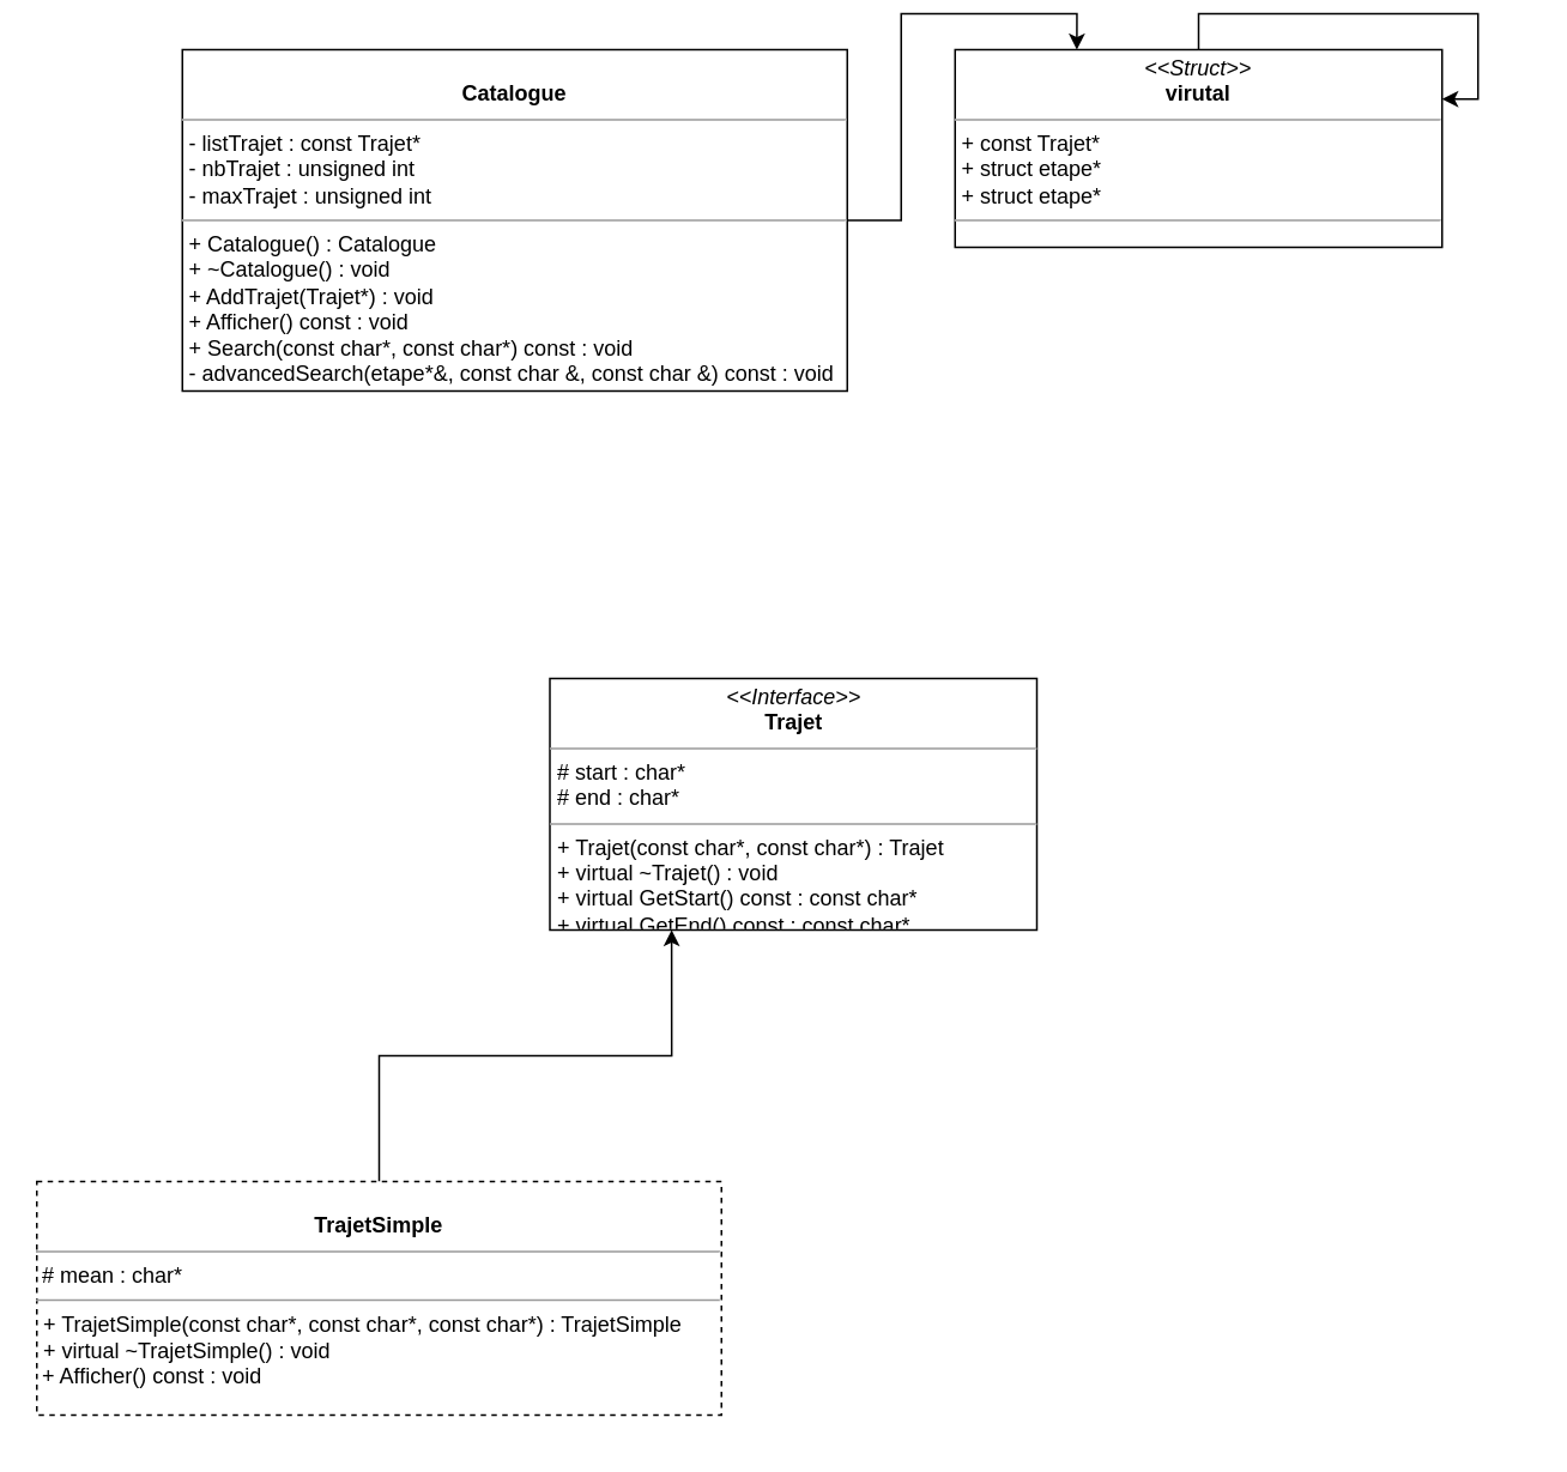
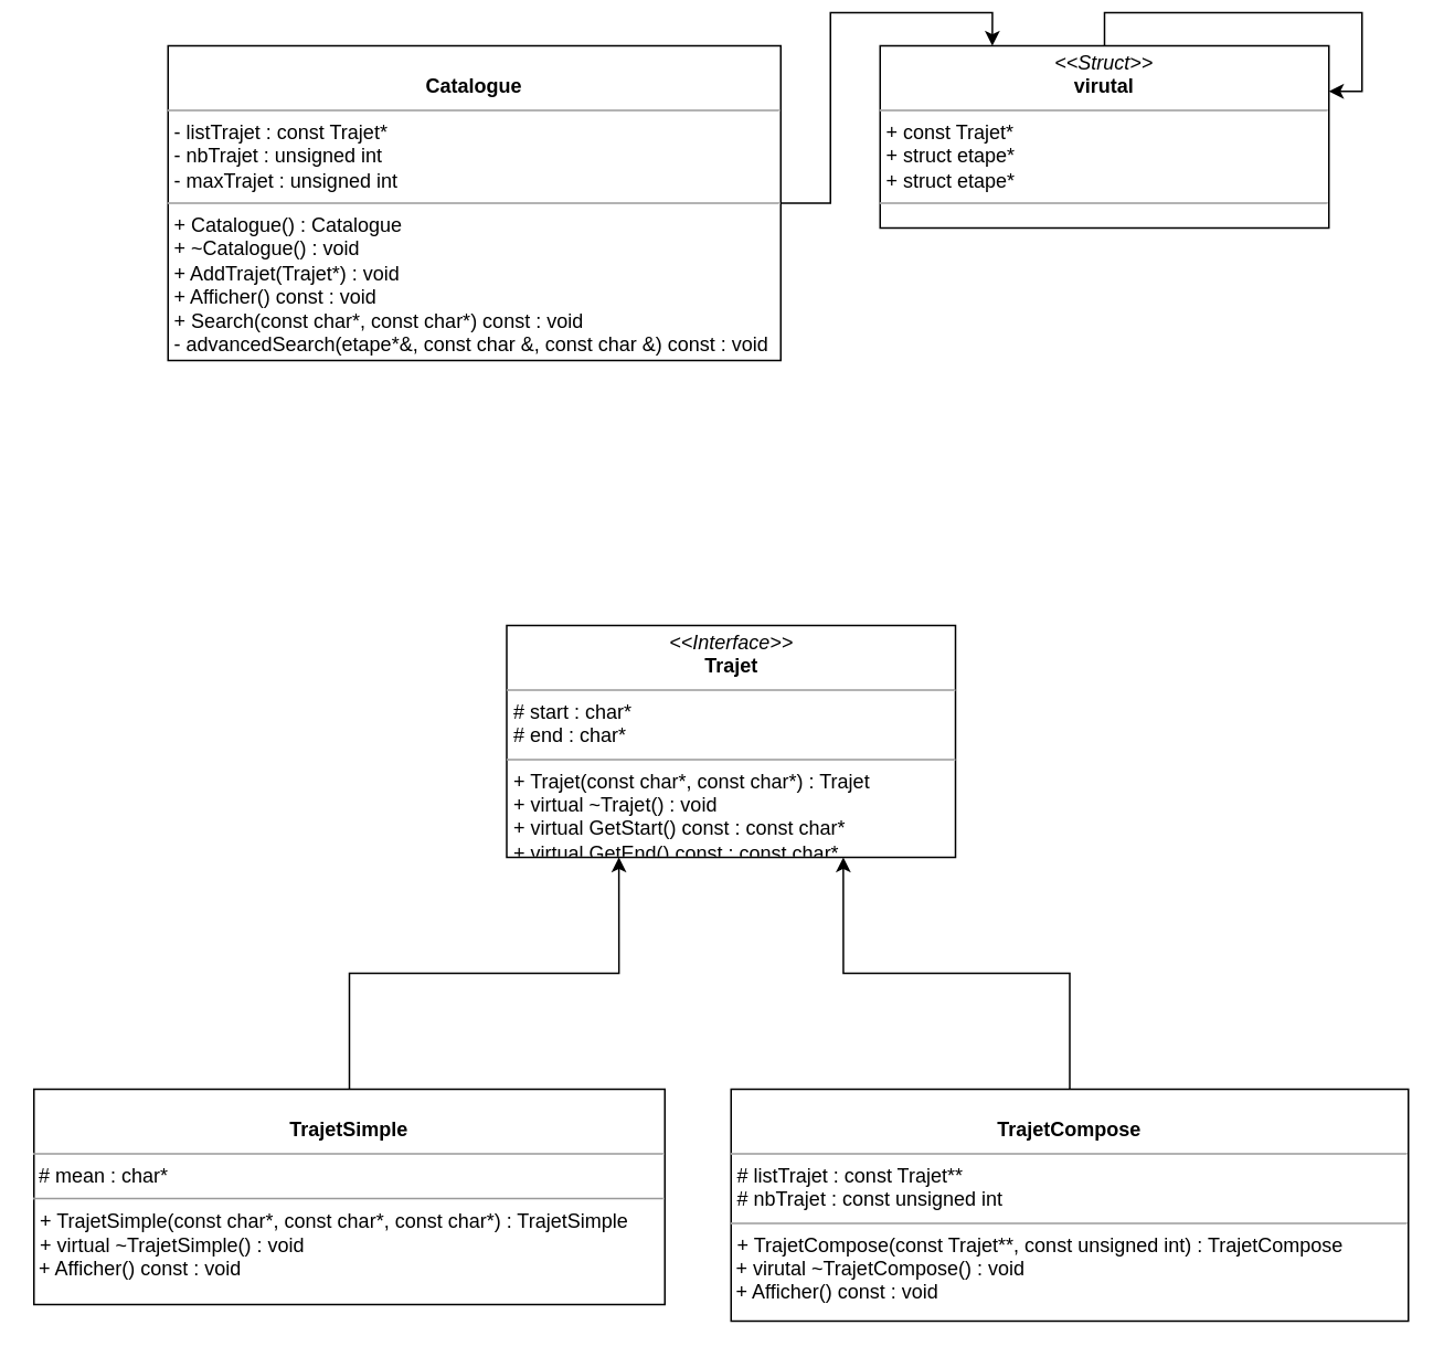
  <mxCell id="0" />
  <mxCell id="1" parent="0" />
  <mxCell id="2" value="&lt;p style=&quot;margin: 0px ; margin-top: 4px ; text-align: center&quot;&gt;&lt;i&gt;&amp;lt;&amp;lt;Interface&amp;gt;&amp;gt;&lt;/i&gt;&lt;br&gt;&lt;b&gt;Trajet&lt;/b&gt;&lt;/p&gt;&lt;hr size=&quot;1&quot;&gt;&lt;p style=&quot;margin: 0px ; margin-left: 4px&quot;&gt;# start : char*&lt;br&gt;# end : char*&lt;/p&gt;&lt;hr size=&quot;1&quot;&gt;&lt;p style=&quot;margin: 0px ; margin-left: 4px&quot;&gt;+ Trajet(const char*, const char*) : Trajet&lt;/p&gt;&lt;p style=&quot;margin: 0px ; margin-left: 4px&quot;&gt;+ virtual ~Trajet() : void&lt;br&gt;&lt;/p&gt;&lt;p style=&quot;margin: 0px ; margin-left: 4px&quot;&gt;+ virtual GetStart() const : const char*&lt;br&gt;+ virtual GetEnd() const : const char*&lt;/p&gt;&lt;p style=&quot;margin: 0px ; margin-left: 4px&quot;&gt;+ virtual Afficher() const : void&lt;br&gt;&lt;/p&gt;" style="verticalAlign=top;align=left;overflow=fill;fontSize=12;fontFamily=Helvetica;html=1;rounded=0;shadow=0;comic=0;labelBackgroundColor=none;strokeWidth=1" parent="1" vertex="1"><mxGeometry x="305.5" y="370" width="271" height="140" as="geometry" /></mxCell>
  <mxCell id="3" value="" style="edgeStyle=orthogonalEdgeStyle;rounded=0;orthogonalLoop=1;jettySize=auto;html=1;entryX=0.25;entryY=1;entryDx=0;entryDy=0;" parent="1" source="4" target="2" edge="1"><mxGeometry relative="1" as="geometry"><mxPoint x="160" y="490" as="targetPoint" /></mxGeometry></mxCell>
- <mxCell id="4" value="&lt;p style=&quot;margin: 0px ; margin-top: 4px ; text-align: center&quot;&gt;&lt;br&gt;&lt;b&gt;TrajetSimple&lt;/b&gt;&lt;/p&gt;&lt;hr size=&quot;1&quot;&gt;&lt;div&gt;&amp;nbsp;# mean : char*&lt;/div&gt;&lt;hr size=&quot;1&quot;&gt;&lt;div&gt;&lt;p style=&quot;margin: 0px ; margin-left: 4px&quot;&gt;+ TrajetSimple(const char*, const char*, const char*) : TrajetSimple&lt;/p&gt;&lt;p style=&quot;margin: 0px ; margin-left: 4px&quot;&gt;+ virtual ~TrajetSimple() : void&lt;/p&gt;&lt;/div&gt;&lt;div&gt;&amp;nbsp;+ Afficher() const : void&lt;/div&gt;&lt;div&gt;&lt;br&gt;&lt;/div&gt;&lt;div&gt;&lt;br&gt;&lt;/div&gt;&lt;div&gt;&lt;br&gt;&lt;/div&gt;&lt;div&gt;&lt;br&gt;&lt;/div&gt;&lt;div&gt;&lt;br&gt;&lt;/div&gt;&lt;div&gt;&lt;br&gt;&lt;/div&gt;&lt;div&gt;&lt;br&gt;&lt;/div&gt;&lt;div&gt;&lt;br&gt;&lt;/div&gt;&lt;div&gt;&lt;br&gt;&lt;/div&gt;&lt;div&gt;&lt;br&gt;&lt;/div&gt;&lt;div&gt;&lt;br&gt;&lt;/div&gt;&lt;div&gt;&lt;br&gt;&lt;/div&gt;&lt;hr size=&quot;1&quot;&gt;" style="verticalAlign=top;align=left;overflow=fill;fontSize=12;fontFamily=Helvetica;html=1;rounded=0;shadow=0;comic=0;labelBackgroundColor=none;strokeWidth=1;dashed=1;" parent="1" vertex="1"><mxGeometry x="20" y="650" width="381" height="130" as="geometry" /></mxCell>
+ <mxCell id="4" value="&lt;p style=&quot;margin: 0px ; margin-top: 4px ; text-align: center&quot;&gt;&lt;br&gt;&lt;b&gt;TrajetSimple&lt;/b&gt;&lt;/p&gt;&lt;hr size=&quot;1&quot;&gt;&lt;div&gt;&amp;nbsp;# mean : char*&lt;/div&gt;&lt;hr size=&quot;1&quot;&gt;&lt;div&gt;&lt;p style=&quot;margin: 0px ; margin-left: 4px&quot;&gt;+ TrajetSimple(const char*, const char*, const char*) : TrajetSimple&lt;/p&gt;&lt;p style=&quot;margin: 0px ; margin-left: 4px&quot;&gt;+ virtual ~TrajetSimple() : void&lt;/p&gt;&lt;/div&gt;&lt;div&gt;&amp;nbsp;+ Afficher() const : void&lt;/div&gt;&lt;div&gt;&lt;br&gt;&lt;/div&gt;&lt;div&gt;&lt;br&gt;&lt;/div&gt;&lt;div&gt;&lt;br&gt;&lt;/div&gt;&lt;div&gt;&lt;br&gt;&lt;/div&gt;&lt;div&gt;&lt;br&gt;&lt;/div&gt;&lt;div&gt;&lt;br&gt;&lt;/div&gt;&lt;div&gt;&lt;br&gt;&lt;/div&gt;&lt;div&gt;&lt;br&gt;&lt;/div&gt;&lt;div&gt;&lt;br&gt;&lt;/div&gt;&lt;div&gt;&lt;br&gt;&lt;/div&gt;&lt;div&gt;&lt;br&gt;&lt;/div&gt;&lt;div&gt;&lt;br&gt;&lt;/div&gt;&lt;hr size=&quot;1&quot;&gt;" style="verticalAlign=top;align=left;overflow=fill;fontSize=12;fontFamily=Helvetica;html=1;rounded=0;shadow=0;comic=0;labelBackgroundColor=none;strokeWidth=1" parent="1" vertex="1"><mxGeometry x="20" y="650" width="381" height="130" as="geometry" /></mxCell>
+ <mxCell id="5" style="edgeStyle=orthogonalEdgeStyle;rounded=0;orthogonalLoop=1;jettySize=auto;html=1;entryX=0.75;entryY=1;entryDx=0;entryDy=0;" parent="1" source="6" target="2" edge="1"><mxGeometry relative="1" as="geometry" /></mxCell>
+ <mxCell id="6" value="&lt;p style=&quot;margin: 0px ; margin-top: 4px ; text-align: center&quot;&gt;&lt;br&gt;&lt;b&gt;TrajetCompose&lt;/b&gt;&lt;/p&gt;&lt;hr size=&quot;1&quot;&gt;&lt;p style=&quot;margin: 0px ; margin-left: 4px&quot;&gt;# listTrajet : const Trajet**&lt;br&gt;&lt;/p&gt;&lt;p style=&quot;margin: 0px ; margin-left: 4px&quot;&gt;# nbTrajet : const unsigned int&lt;br&gt;&lt;/p&gt;&lt;hr size=&quot;1&quot;&gt;&lt;div&gt;&lt;p style=&quot;margin: 0px ; margin-left: 4px&quot;&gt;+ TrajetCompose(const Trajet**, const unsigned int) : TrajetCompose&lt;/p&gt;&lt;/div&gt;&lt;div&gt;&amp;nbsp;+ virutal ~TrajetCompose() : void &lt;br&gt;&lt;/div&gt;&lt;div&gt;&amp;nbsp;+ Afficher() const : void&lt;/div&gt;&lt;div&gt;&lt;br&gt;&lt;/div&gt;" style="verticalAlign=top;align=left;overflow=fill;fontSize=12;fontFamily=Helvetica;html=1;rounded=0;shadow=0;comic=0;labelBackgroundColor=none;strokeWidth=1" parent="1" vertex="1"><mxGeometry x="441" y="650" width="409" height="140" as="geometry" /></mxCell>
  <mxCell id="7" style="edgeStyle=orthogonalEdgeStyle;rounded=0;orthogonalLoop=1;jettySize=auto;html=1;entryX=0.25;entryY=0;entryDx=0;entryDy=0;" edge="1" parent="1" source="8" target="9"><mxGeometry relative="1" as="geometry" /></mxCell>
  <mxCell id="8" value="&lt;p style=&quot;margin: 0px ; margin-top: 4px ; text-align: center&quot;&gt;&lt;br&gt;&lt;b&gt;Catalogue&lt;/b&gt;&lt;/p&gt;&lt;hr size=&quot;1&quot;&gt;&lt;p style=&quot;margin: 0px ; margin-left: 4px&quot;&gt;- listTrajet : const Trajet*&lt;/p&gt;&lt;p style=&quot;margin: 0px ; margin-left: 4px&quot;&gt;- nbTrajet : unsigned int&lt;br&gt;&lt;/p&gt;&lt;p style=&quot;margin: 0px ; margin-left: 4px&quot;&gt;- maxTrajet : unsigned int&lt;/p&gt;&lt;hr size=&quot;1&quot;&gt;&lt;p style=&quot;margin: 0px ; margin-left: 4px&quot;&gt;+ Catalogue() : Catalogue&lt;/p&gt;&lt;p style=&quot;margin: 0px ; margin-left: 4px&quot;&gt;+ ~Catalogue() : void&lt;/p&gt;&lt;p style=&quot;margin: 0px ; margin-left: 4px&quot;&gt;+ AddTrajet(Trajet*) : void&lt;br&gt;&lt;/p&gt;&lt;p style=&quot;margin: 0px ; margin-left: 4px&quot;&gt;+ Afficher() const : void&lt;/p&gt;&lt;p style=&quot;margin: 0px ; margin-left: 4px&quot;&gt;+ Search(const char*, const char*) const : void&lt;br&gt;&lt;/p&gt;&lt;p style=&quot;margin: 0px ; margin-left: 4px&quot;&gt;- advancedSearch(etape*&amp;amp;, const char &amp;amp;, const char &amp;amp;) const : void&lt;/p&gt;" style="verticalAlign=top;align=left;overflow=fill;fontSize=12;fontFamily=Helvetica;html=1;rounded=0;shadow=0;comic=0;labelBackgroundColor=none;strokeWidth=1" parent="1" vertex="1"><mxGeometry x="101" y="20" width="370" height="190" as="geometry" /></mxCell>
  <mxCell id="9" value="&lt;p style=&quot;margin: 0px ; margin-top: 4px ; text-align: center&quot;&gt;&lt;i&gt;&amp;lt;&amp;lt;Struct&amp;gt;&amp;gt;&lt;/i&gt;&lt;br&gt;&lt;b&gt;virutal&lt;/b&gt;&lt;/p&gt;&lt;hr size=&quot;1&quot;&gt;&lt;p style=&quot;margin: 0px ; margin-left: 4px&quot;&gt;+ const Trajet*&lt;/p&gt;&lt;p style=&quot;margin: 0px ; margin-left: 4px&quot;&gt;+ struct etape*&lt;/p&gt;&lt;p style=&quot;margin: 0px ; margin-left: 4px&quot;&gt;+ struct etape*&lt;/p&gt;&lt;hr size=&quot;1&quot;&gt;&lt;p style=&quot;margin: 0px ; margin-left: 4px&quot;&gt;&lt;br&gt;&lt;/p&gt;" style="verticalAlign=top;align=left;overflow=fill;fontSize=12;fontFamily=Helvetica;html=1;rounded=0;shadow=0;comic=0;labelBackgroundColor=none;strokeWidth=1" vertex="1" parent="1"><mxGeometry x="531" y="20" width="271" height="110" as="geometry" /></mxCell>
  <mxCell id="10" style="edgeStyle=orthogonalEdgeStyle;rounded=0;orthogonalLoop=1;jettySize=auto;html=1;entryX=1;entryY=0.25;entryDx=0;entryDy=0;" edge="1" parent="1" source="9" target="9"><mxGeometry relative="1" as="geometry" /></mxCell>
